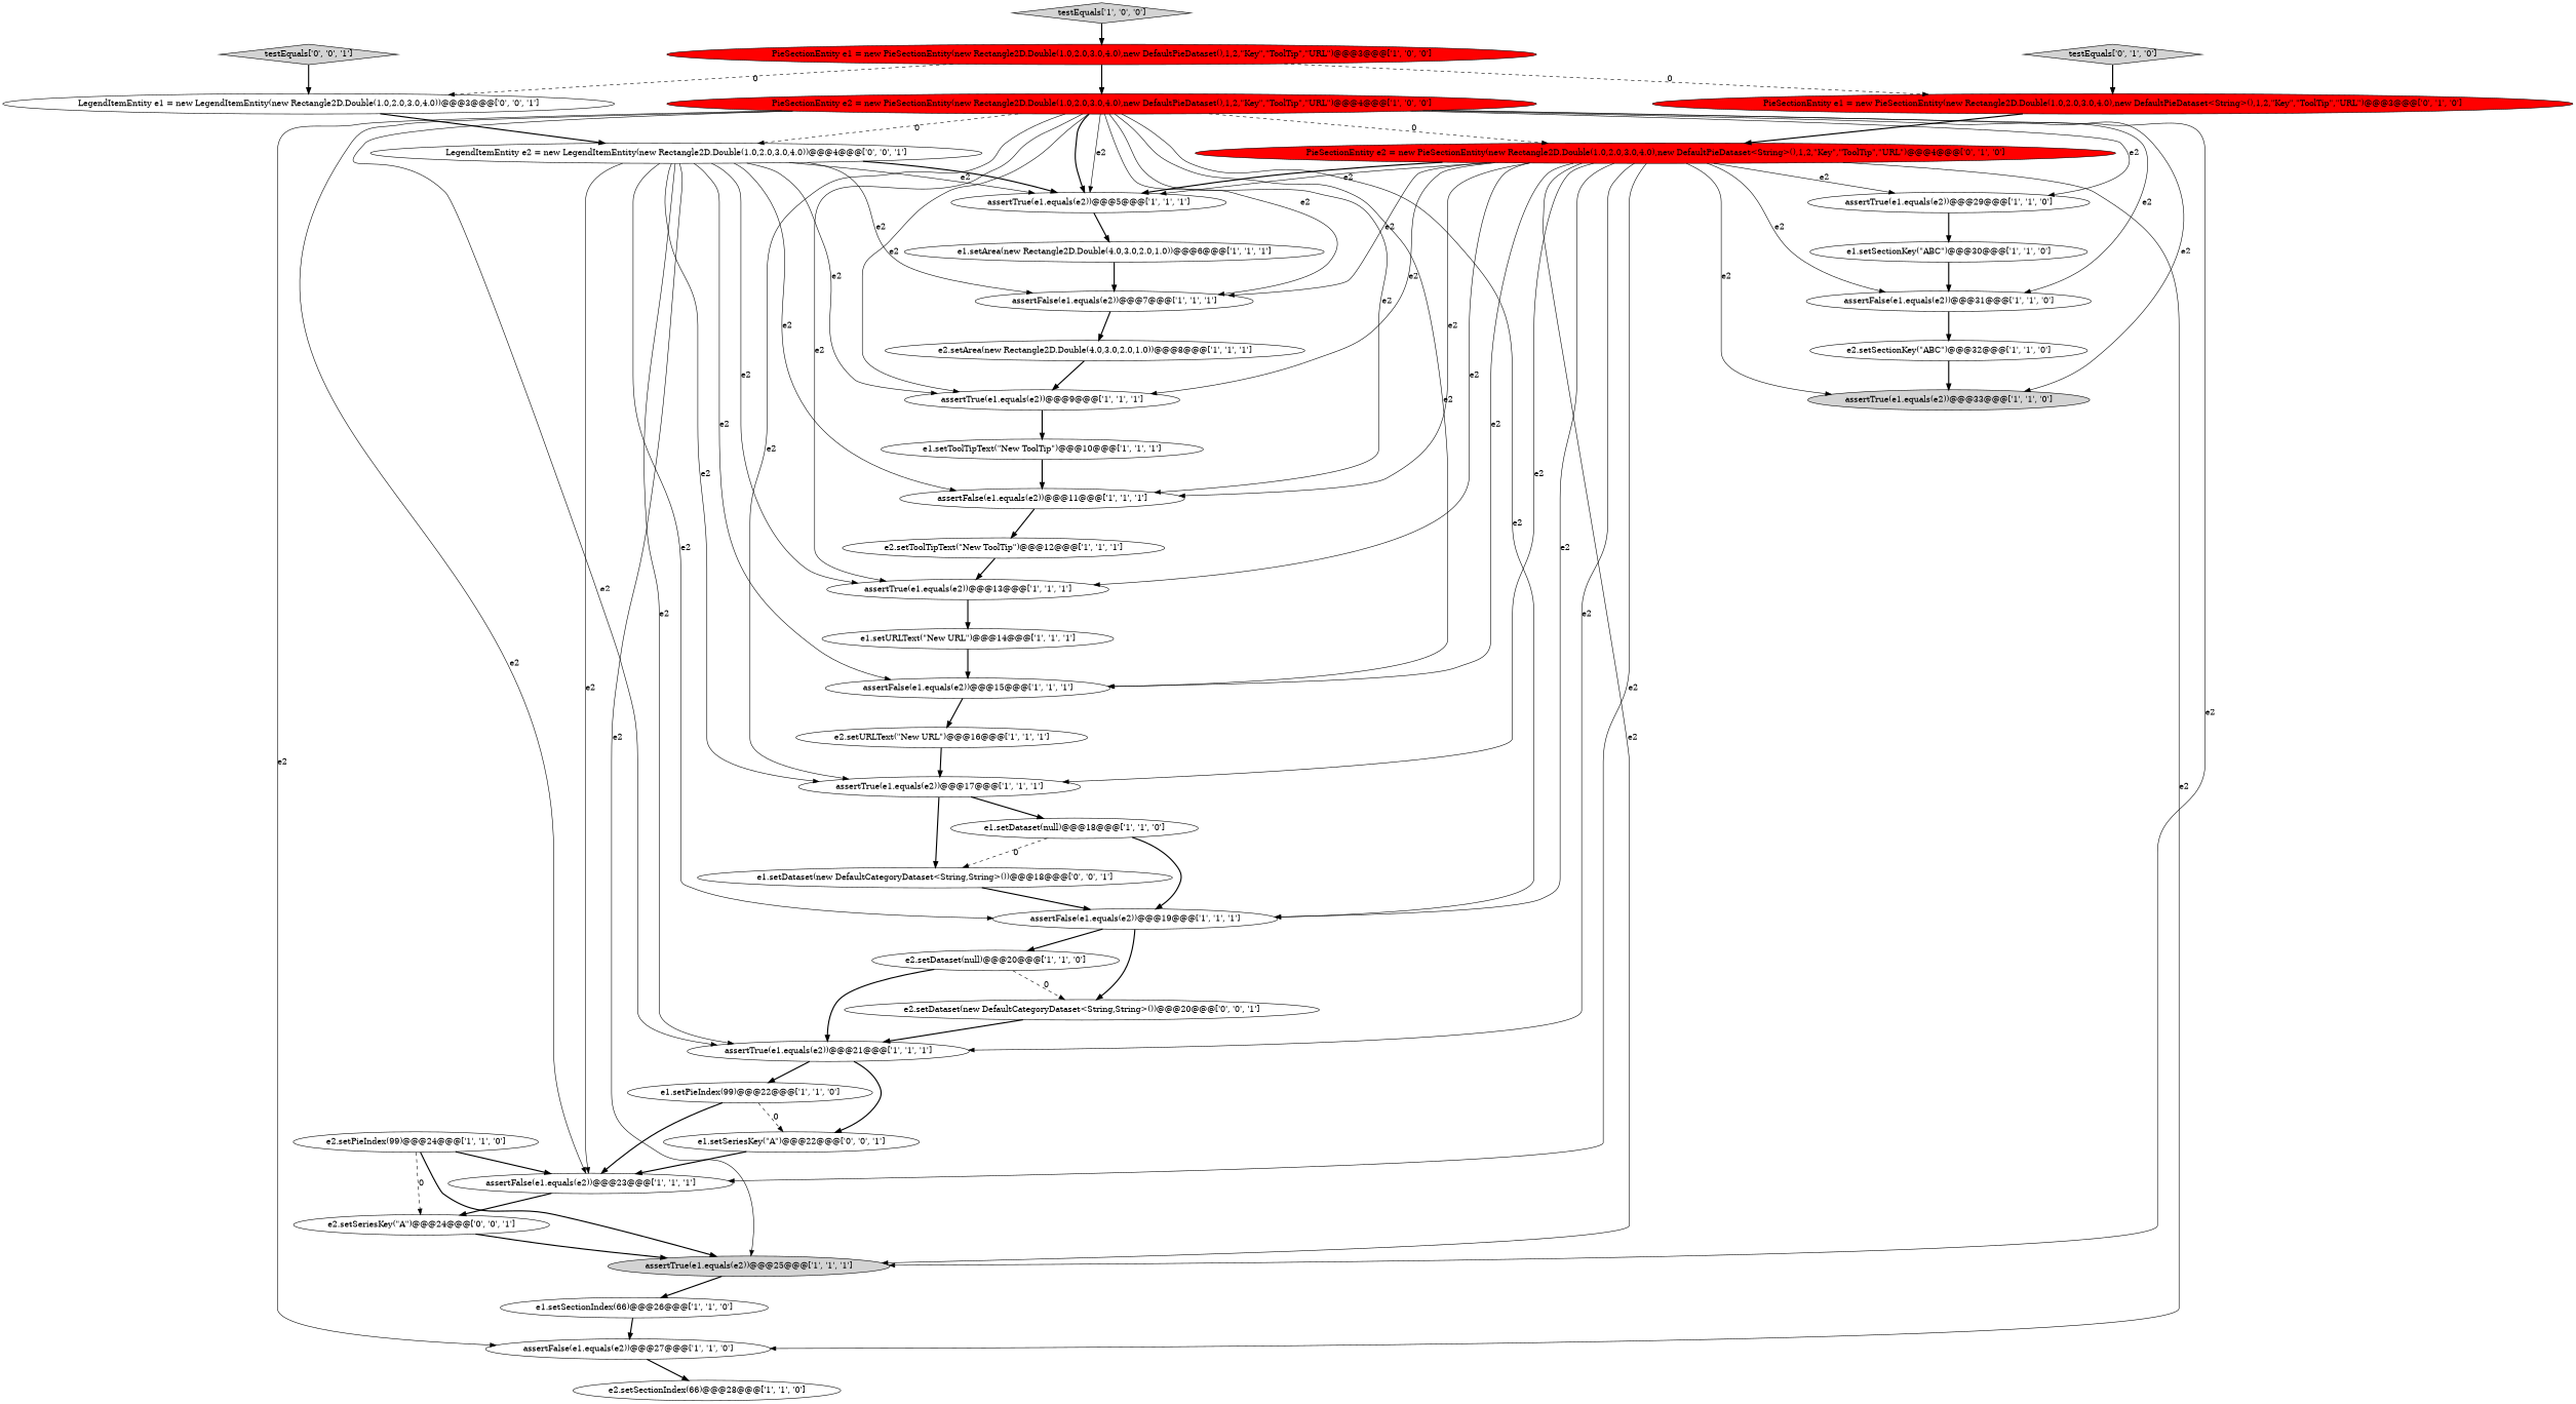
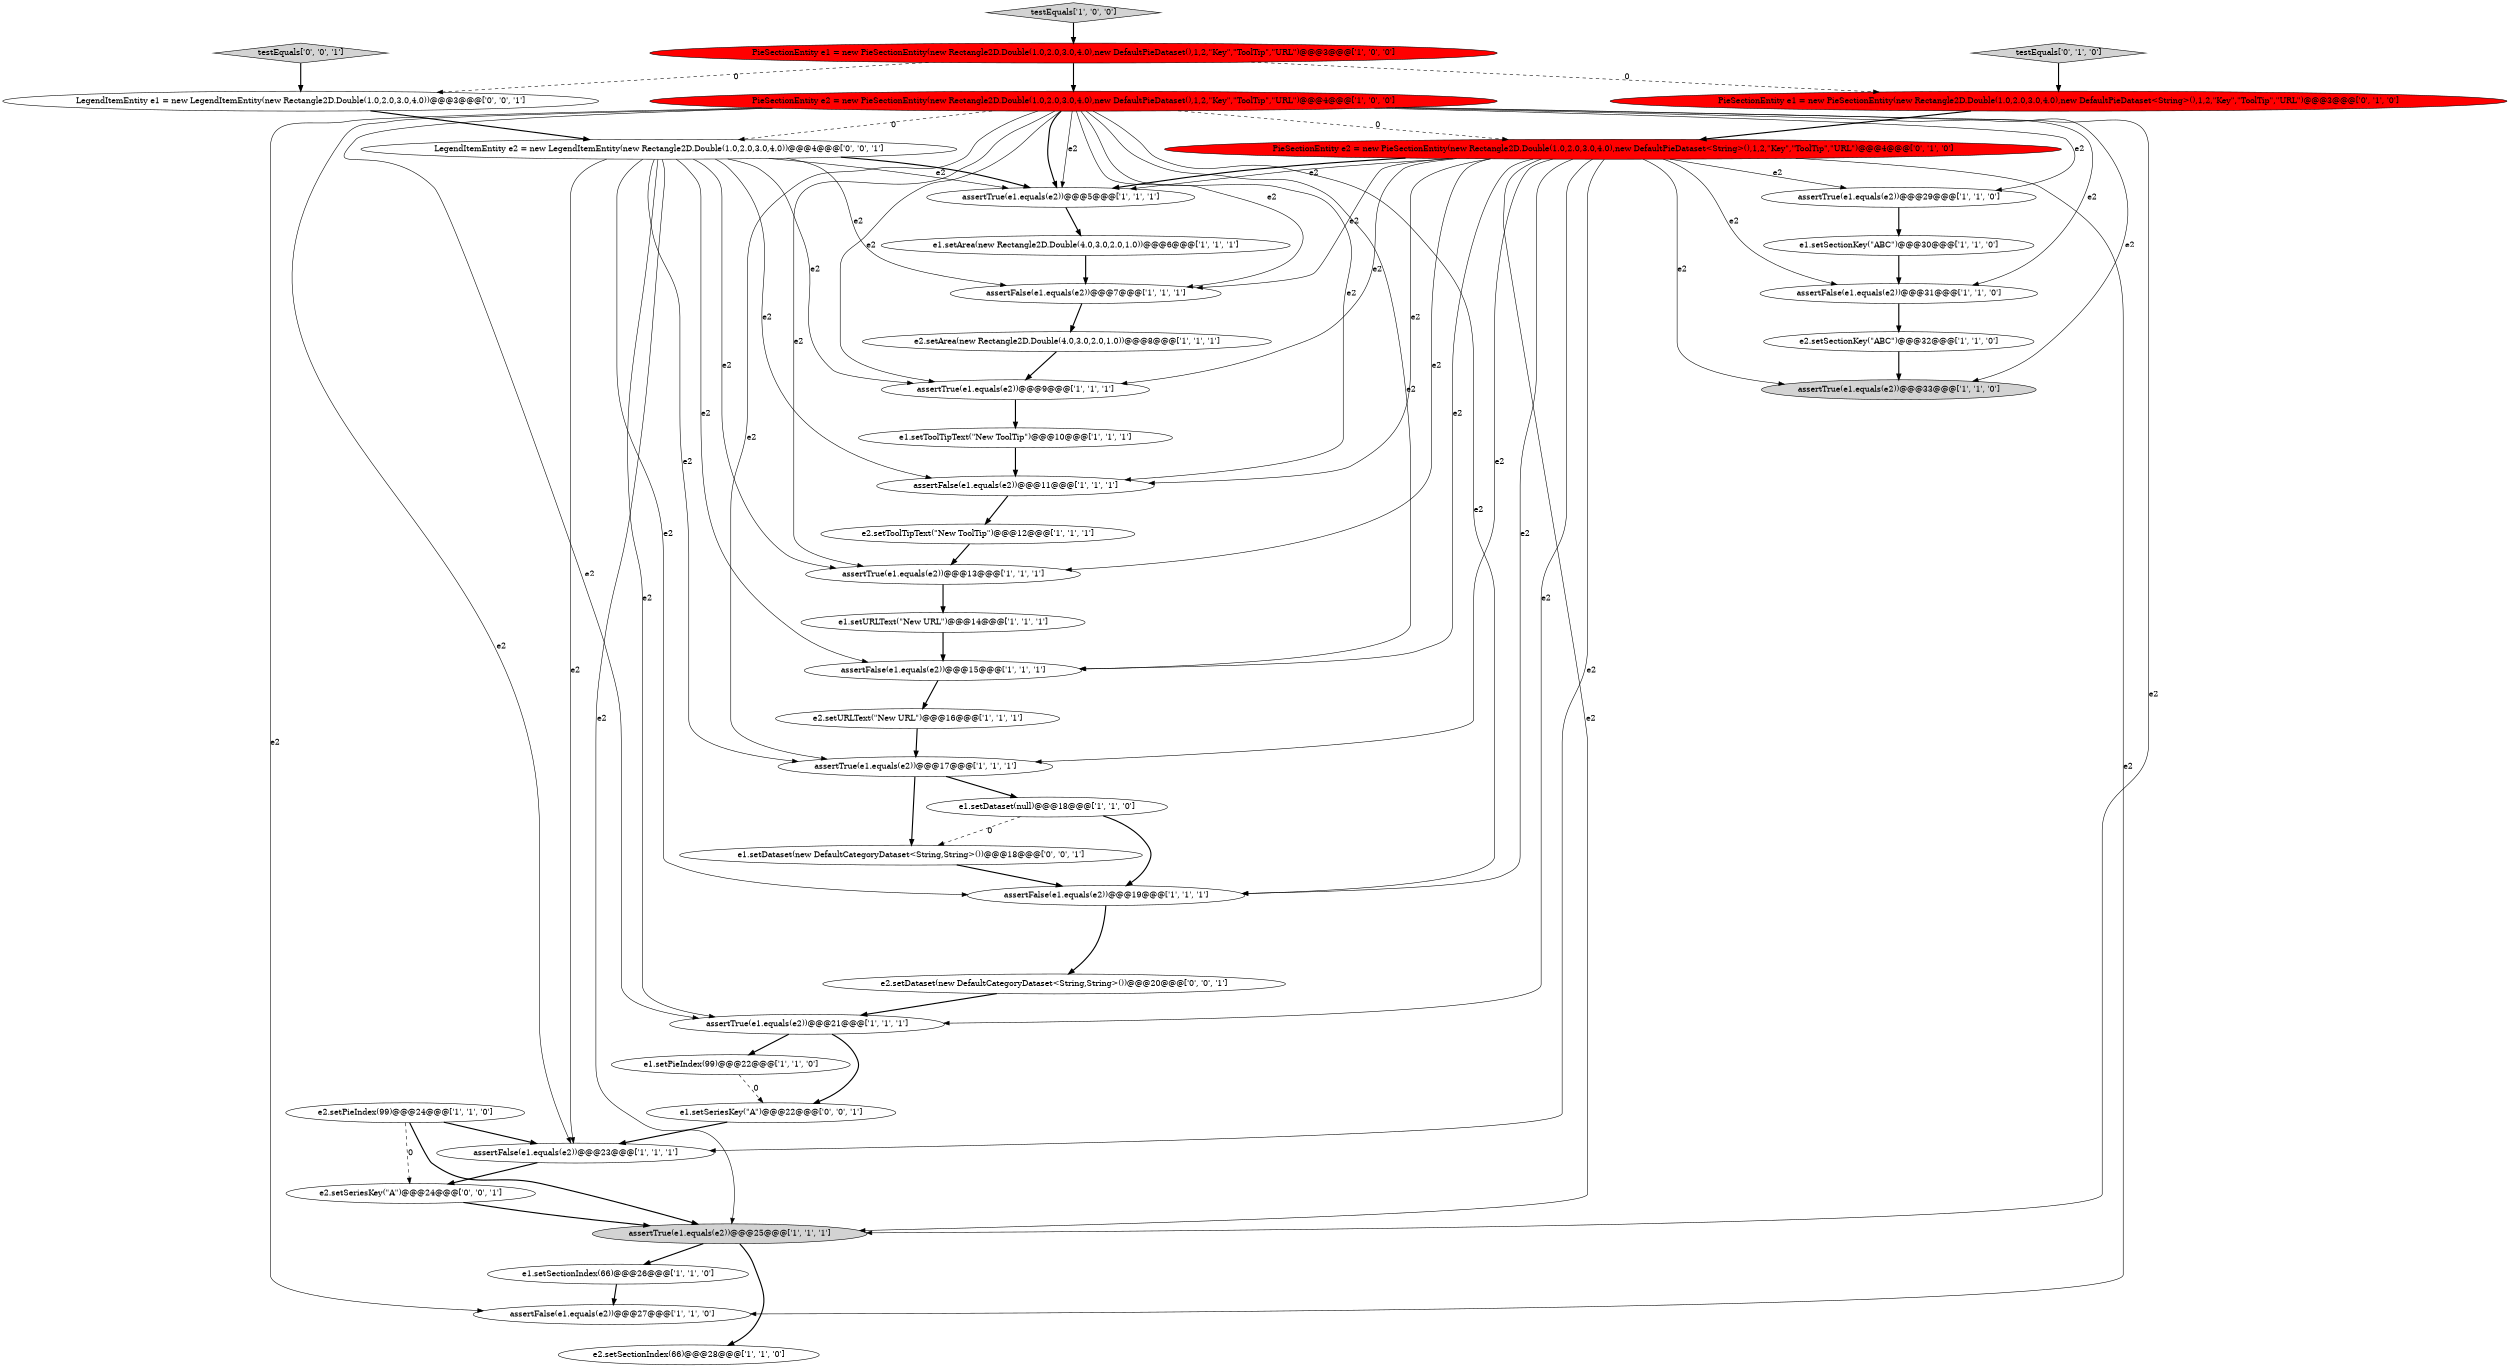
  digraph {
    node [fillcolor=white shape=ellipse style=filled]
    edge [style=bold]
    n1 [label="assertFalse(e1.equals(e2))@@@7@@@['1', '1', '1']"]
    n2 [label="e2.setArea(new Rectangle2D.Double(4.0,3.0,2.0,1.0))@@@8@@@['1', '1', '1']"]
    n3 [label="assertTrue(e1.equals(e2))@@@9@@@['1', '1', '1']"]
    n4 [label="e2.setDataset(new DefaultCategoryDataset<String,String>())@@@20@@@['0', '0', '1']"]
    n5 [label="assertTrue(e1.equals(e2))@@@21@@@['1', '1', '1']"]
    n6 [label="e1.setSeriesKey(\"A\")@@@22@@@['0', '0', '1']"]
    n7 [label="e1.setPieIndex(99)@@@22@@@['1', '1', '0']"]
    n8 [label="e2.setSeriesKey(\"A\")@@@24@@@['0', '0', '1']"]
    n9 [fillcolor=lightgray label="assertTrue(e1.equals(e2))@@@25@@@['1', '1', '1']"]
    n10 [label="e1.setSectionIndex(66)@@@26@@@['1', '1', '0']"]
    n11 [label="assertFalse(e1.equals(e2))@@@23@@@['1', '1', '1']"]
    n12 [label="e1.setSectionKey(\"ABC\")@@@30@@@['1', '1', '0']"]
    n13 [label="assertFalse(e1.equals(e2))@@@31@@@['1', '1', '0']"]
    n14 [label="e2.setSectionKey(\"ABC\")@@@32@@@['1', '1', '0']"]
    n15 [fillcolor=red label="PieSectionEntity e1 = new PieSectionEntity(new Rectangle2D.Double(1.0,2.0,3.0,4.0),new DefaultPieDataset(),1,2,\"Key\",\"ToolTip\",\"URL\")@@@3@@@['1', '0', '0']"]
    n16 [fillcolor=red label="PieSectionEntity e2 = new PieSectionEntity(new Rectangle2D.Double(1.0,2.0,3.0,4.0),new DefaultPieDataset(),1,2,\"Key\",\"ToolTip\",\"URL\")@@@4@@@['1', '0', '0']"]
    n17 [label="LegendItemEntity e1 = new LegendItemEntity(new Rectangle2D.Double(1.0,2.0,3.0,4.0))@@@3@@@['0', '0', '1']"]
    n18 [fillcolor=red label="PieSectionEntity e1 = new PieSectionEntity(new Rectangle2D.Double(1.0,2.0,3.0,4.0),new DefaultPieDataset<String>(),1,2,\"Key\",\"ToolTip\",\"URL\")@@@3@@@['0', '1', '0']"]
    n19 [label="assertTrue(e1.equals(e2))@@@13@@@['1', '1', '1']"]
    n20 [label="assertFalse(e1.equals(e2))@@@27@@@['1', '1', '0']"]
    n21 [label="assertFalse(e1.equals(e2))@@@15@@@['1', '1', '1']"]
    n22 [label="assertFalse(e1.equals(e2))@@@11@@@['1', '1', '1']"]
    n23 [fillcolor=red label="PieSectionEntity e2 = new PieSectionEntity(new Rectangle2D.Double(1.0,2.0,3.0,4.0),new DefaultPieDataset<String>(),1,2,\"Key\",\"ToolTip\",\"URL\")@@@4@@@['0', '1', '0']"]
    n24 [fillcolor=lightgray label="assertTrue(e1.equals(e2))@@@33@@@['1', '1', '0']"]
    n25 [label="assertTrue(e1.equals(e2))@@@5@@@['1', '1', '1']"]
    n26 [label="assertFalse(e1.equals(e2))@@@19@@@['1', '1', '1']"]
    n27 [label="assertTrue(e1.equals(e2))@@@17@@@['1', '1', '1']"]
    n28 [label="LegendItemEntity e2 = new LegendItemEntity(new Rectangle2D.Double(1.0,2.0,3.0,4.0))@@@4@@@['0', '0', '1']"]
    n29 [label="assertTrue(e1.equals(e2))@@@29@@@['1', '1', '0']"]
    n30 [label="e2.setPieIndex(99)@@@24@@@['1', '1', '0']"]
    n31 [label="e1.setURLText(\"New URL\")@@@14@@@['1', '1', '1']"]
    n32 [label="e2.setSectionIndex(66)@@@28@@@['1', '1', '0']"]
    n33 [fillcolor=lightgray label="testEquals['0', '1', '0']" shape=diamond]
    n34 [fillcolor=lightgray label="testEquals['0', '0', '1']" shape=diamond]
    n35 [label="e2.setURLText(\"New URL\")@@@16@@@['1', '1', '1']"]
    n36 [label="e1.setToolTipText(\"New ToolTip\")@@@10@@@['1', '1', '1']"]
    n37 [label="e2.setToolTipText(\"New ToolTip\")@@@12@@@['1', '1', '1']"]
    n38 [fillcolor=lightgray label="testEquals['1', '0', '0']" shape=diamond]
    n39 [label="e1.setArea(new Rectangle2D.Double(4.0,3.0,2.0,1.0))@@@6@@@['1', '1', '1']"]
-   n40 [label="e2.setDataset(null)@@@20@@@['1', '1', '0']"]
    n41 [label="e1.setDataset(new DefaultCategoryDataset<String,String>())@@@18@@@['0', '0', '1']"]
    n42 [label="e1.setDataset(null)@@@18@@@['1', '1', '0']"]
    n1 -> n2
    n2 -> n3
    n3 -> n36
    n4 -> n5
    n5 -> n6
    n5 -> n7
    n6 -> n11
    n7 -> n6 [label=0 style=dashed]
-   n7 -> n11
    n8 -> n9
    n9 -> n10
    n10 -> n20
    n11 -> n8
    n12 -> n13
    n13 -> n14
    n14 -> n24
    n15 -> n16
    n15 -> n17 [label=0 style=dashed]
    n15 -> n18 [label=0 style=dashed]
    n16 -> n1 [label=e2 style=solid]
    n16 -> n3 [label=e2 style=solid]
    n16 -> n5 [label=e2 style=solid]
    n16 -> n9 [label=e2 style=solid]
    n16 -> n11 [label=e2 style=solid]
    n16 -> n13 [label=e2 style=solid]
    n16 -> n19 [label=e2 style=solid]
    n16 -> n20 [label=e2 style=solid]
    n16 -> n21 [label=e2 style=solid]
    n16 -> n22 [label=e2 style=solid]
    n16 -> n23 [label=0 style=dashed]
    n16 -> n24 [label=e2 style=solid]
    n16 -> n25
    n16 -> n25 [label=e2 style=solid]
    n16 -> n26 [label=e2 style=solid]
    n16 -> n27 [label=e2 style=solid]
    n16 -> n28 [label=0 style=dashed]
    n16 -> n29 [label=e2 style=solid]
    n17 -> n28
    n18 -> n23
    n19 -> n31
-   n20 -> n32
+   n9 -> n32
    n21 -> n35
    n22 -> n37
    n23 -> n1 [label=e2 style=solid]
    n23 -> n3 [label=e2 style=solid]
    n23 -> n5 [label=e2 style=solid]
    n23 -> n9 [label=e2 style=solid]
    n23 -> n11 [label=e2 style=solid]
    n23 -> n13 [label=e2 style=solid]
    n23 -> n19 [label=e2 style=solid]
    n23 -> n20 [label=e2 style=solid]
    n23 -> n21 [label=e2 style=solid]
    n23 -> n22 [label=e2 style=solid]
    n23 -> n24 [label=e2 style=solid]
    n23 -> n25
    n23 -> n25 [label=e2 style=solid]
    n23 -> n26 [label=e2 style=solid]
    n23 -> n27 [label=e2 style=solid]
    n23 -> n29 [label=e2 style=solid]
    n25 -> n39
    n26 -> n4
-   n26 -> n40
    n27 -> n41
    n27 -> n42
    n28 -> n1 [label=e2 style=solid]
    n28 -> n3 [label=e2 style=solid]
    n28 -> n5 [label=e2 style=solid]
    n28 -> n9 [label=e2 style=solid]
    n28 -> n11 [label=e2 style=solid]
    n28 -> n19 [label=e2 style=solid]
    n28 -> n21 [label=e2 style=solid]
    n28 -> n22 [label=e2 style=solid]
    n28 -> n25 [label=e2 style=solid]
    n28 -> n25
    n28 -> n26 [label=e2 style=solid]
    n28 -> n27 [label=e2 style=solid]
    n29 -> n12
    n30 -> n8 [label=0 style=dashed]
    n30 -> n9
    n30 -> n11
    n31 -> n21
    n33 -> n18
    n34 -> n17
    n35 -> n27
    n36 -> n22
    n37 -> n19
    n38 -> n15
    n39 -> n1
-   n40 -> n4 [label=0 style=dashed]
-   n40 -> n5
    n41 -> n26
    n42 -> n26
    n42 -> n41 [label=0 style=dashed]
  }
